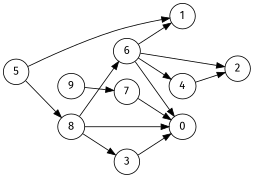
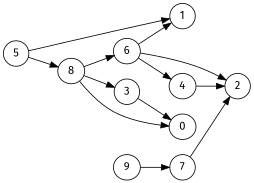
  digraph {
    fontname="Fira Sans"
    rankdir=LR
    splines=true
    node [fontname="Fira Sans" shape=ellipse]
    edge [fontname="Fira Sans"]
    n1 [height=0.3 label=0 width=0.3]
    n2 [height=0.3 label=1 width=0.3]
    n3 [height=0.3 label=2 width=0.3]
    n4 [height=0.3 label=3 width=0.3]
    n5 [height=0.3 label=4 width=0.3]
    n6 [height=0.3 label=5 width=0.3]
    n7 [height=0.3 label=8 width=0.3]
    n8 [height=0.3 label=6 width=0.3]
    n9 [height=0.3 label=7 width=0.3]
    n10 [height=0.3 label=9 width=0.3]
    n4 -> n1
    n5 -> n3
    n6 -> n2
    n6 -> n7
    n7 -> n1
    n7 -> n4
    n7 -> n8
-   n8 -> n1
    n8 -> n2
    n8 -> n3
    n8 -> n5
-   n9 -> n1
+   n9 -> n3
    n10 -> n9
  }
